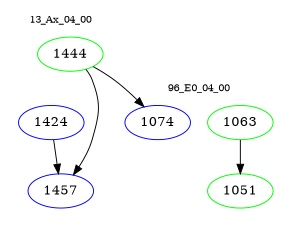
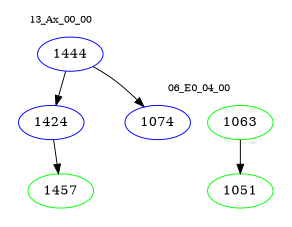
  digraph {
    node [color=green]
    edge [color=black]
-   n1 [label=1444]
+   n1 [color=blue label=1444]
    n2 [color=blue label=1424]
-   n3 [color=blue label=1457]
+   n3 [label=1457]
    n4 [label=1063]
    n5 [label=1051]
    n6 [color=blue label=1074]
    subgraph cluster_1 {
      color=white
      fontsize=10
-     label="13_Ax_04_00"
+     label="13_Ax_00_00"
      n1
      n2
      n3
    }
    subgraph cluster_2 {
      color=white
      fontsize=10
-     label="96_E0_04_00"
+     label="06_E0_04_00"
      n4
      n5
      n6
    }
-   n1 -> n3
+   n1 -> n2
    n1 -> n6
    n2 -> n3
    n4 -> n5
  }
